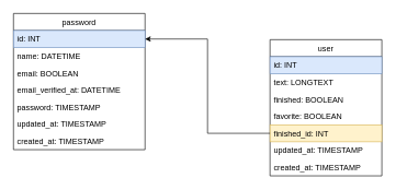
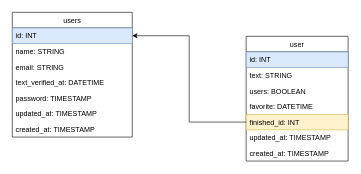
  <mxCell id="0" />
  <mxCell id="1" parent="0" />
- <mxCell id="2" value="password" style="swimlane;fontStyle=0;childLayout=stackLayout;horizontal=1;startSize=26;fillColor=none;horizontalStack=0;resizeParent=1;resizeParentMax=0;resizeLast=0;collapsible=1;marginBottom=0;" vertex="1" parent="1"><mxGeometry x="20" y="20" width="200" height="208" as="geometry" /></mxCell>
+ <mxCell id="2" value="users" style="swimlane;fontStyle=0;childLayout=stackLayout;horizontal=1;startSize=26;fillColor=none;horizontalStack=0;resizeParent=1;resizeParentMax=0;resizeLast=0;collapsible=1;marginBottom=0;" vertex="1" parent="1"><mxGeometry x="20" y="20" width="200" height="208" as="geometry" /></mxCell>
  <mxCell id="3" value="id: INT" style="text;strokeColor=#6c8ebf;fillColor=#dae8fc;align=left;verticalAlign=top;spacingLeft=4;spacingRight=4;overflow=hidden;rotatable=0;points=[[0,0.5],[1,0.5]];portConstraint=eastwest;" vertex="1" parent="2"><mxGeometry y="26" width="200" height="26" as="geometry" /></mxCell>
- <mxCell id="4" value="name: DATETIME" style="text;strokeColor=none;fillColor=none;align=left;verticalAlign=top;spacingLeft=4;spacingRight=4;overflow=hidden;rotatable=0;points=[[0,0.5],[1,0.5]];portConstraint=eastwest;" vertex="1" parent="2"><mxGeometry y="52" width="200" height="26" as="geometry" /></mxCell>
- <mxCell id="5" value="email: BOOLEAN" style="text;strokeColor=none;fillColor=none;align=left;verticalAlign=top;spacingLeft=4;spacingRight=4;overflow=hidden;rotatable=0;points=[[0,0.5],[1,0.5]];portConstraint=eastwest;" vertex="1" parent="2"><mxGeometry y="78" width="200" height="26" as="geometry" /></mxCell>
- <mxCell id="6" value="email_verified_at: DATETIME" style="text;strokeColor=none;fillColor=none;align=left;verticalAlign=top;spacingLeft=4;spacingRight=4;overflow=hidden;rotatable=0;points=[[0,0.5],[1,0.5]];portConstraint=eastwest;" vertex="1" parent="2"><mxGeometry y="104" width="200" height="26" as="geometry" /></mxCell>
+ <mxCell id="4" value="name: STRING" style="text;strokeColor=none;fillColor=none;align=left;verticalAlign=top;spacingLeft=4;spacingRight=4;overflow=hidden;rotatable=0;points=[[0,0.5],[1,0.5]];portConstraint=eastwest;" vertex="1" parent="2"><mxGeometry y="52" width="200" height="26" as="geometry" /></mxCell>
+ <mxCell id="5" value="email: STRING" style="text;strokeColor=none;fillColor=none;align=left;verticalAlign=top;spacingLeft=4;spacingRight=4;overflow=hidden;rotatable=0;points=[[0,0.5],[1,0.5]];portConstraint=eastwest;" vertex="1" parent="2"><mxGeometry y="78" width="200" height="26" as="geometry" /></mxCell>
+ <mxCell id="6" value="text_verified_at: DATETIME" style="text;strokeColor=none;fillColor=none;align=left;verticalAlign=top;spacingLeft=4;spacingRight=4;overflow=hidden;rotatable=0;points=[[0,0.5],[1,0.5]];portConstraint=eastwest;" vertex="1" parent="2"><mxGeometry y="104" width="200" height="26" as="geometry" /></mxCell>
  <mxCell id="7" value="password: TIMESTAMP" style="text;strokeColor=none;fillColor=none;align=left;verticalAlign=top;spacingLeft=4;spacingRight=4;overflow=hidden;rotatable=0;points=[[0,0.5],[1,0.5]];portConstraint=eastwest;" vertex="1" parent="2"><mxGeometry y="130" width="200" height="26" as="geometry" /></mxCell>
  <mxCell id="8" value="updated_at: TIMESTAMP" style="text;strokeColor=none;fillColor=none;align=left;verticalAlign=top;spacingLeft=4;spacingRight=4;overflow=hidden;rotatable=0;points=[[0,0.5],[1,0.5]];portConstraint=eastwest;" vertex="1" parent="2"><mxGeometry y="156" width="200" height="26" as="geometry" /></mxCell>
  <mxCell id="9" value="created_at: TIMESTAMP" style="text;strokeColor=none;fillColor=none;align=left;verticalAlign=top;spacingLeft=4;spacingRight=4;overflow=hidden;rotatable=0;points=[[0,0.5],[1,0.5]];portConstraint=eastwest;" vertex="1" parent="2"><mxGeometry y="182" width="200" height="26" as="geometry" /></mxCell>
  <mxCell id="10" value="user" style="swimlane;fontStyle=0;childLayout=stackLayout;horizontal=1;startSize=26;fillColor=none;horizontalStack=0;resizeParent=1;resizeParentMax=0;resizeLast=0;collapsible=1;marginBottom=0;" vertex="1" parent="1"><mxGeometry x="410" y="60" width="170" height="208" as="geometry" /></mxCell>
  <mxCell id="11" value="id: INT" style="text;strokeColor=#6c8ebf;fillColor=#dae8fc;align=left;verticalAlign=top;spacingLeft=4;spacingRight=4;overflow=hidden;rotatable=0;points=[[0,0.5],[1,0.5]];portConstraint=eastwest;" vertex="1" parent="10"><mxGeometry y="26" width="170" height="26" as="geometry" /></mxCell>
- <mxCell id="12" value="text: LONGTEXT" style="text;strokeColor=none;fillColor=none;align=left;verticalAlign=top;spacingLeft=4;spacingRight=4;overflow=hidden;rotatable=0;points=[[0,0.5],[1,0.5]];portConstraint=eastwest;" vertex="1" parent="10"><mxGeometry y="52" width="170" height="26" as="geometry" /></mxCell>
- <mxCell id="13" value="finished: BOOLEAN" style="text;strokeColor=none;fillColor=none;align=left;verticalAlign=top;spacingLeft=4;spacingRight=4;overflow=hidden;rotatable=0;points=[[0,0.5],[1,0.5]];portConstraint=eastwest;" vertex="1" parent="10"><mxGeometry y="78" width="170" height="26" as="geometry" /></mxCell>
- <mxCell id="14" value="favorite: BOOLEAN" style="text;strokeColor=none;fillColor=none;align=left;verticalAlign=top;spacingLeft=4;spacingRight=4;overflow=hidden;rotatable=0;points=[[0,0.5],[1,0.5]];portConstraint=eastwest;" vertex="1" parent="10"><mxGeometry y="104" width="170" height="26" as="geometry" /></mxCell>
+ <mxCell id="12" value="text: STRING" style="text;strokeColor=none;fillColor=none;align=left;verticalAlign=top;spacingLeft=4;spacingRight=4;overflow=hidden;rotatable=0;points=[[0,0.5],[1,0.5]];portConstraint=eastwest;" vertex="1" parent="10"><mxGeometry y="52" width="170" height="26" as="geometry" /></mxCell>
+ <mxCell id="13" value="users: BOOLEAN" style="text;strokeColor=none;fillColor=none;align=left;verticalAlign=top;spacingLeft=4;spacingRight=4;overflow=hidden;rotatable=0;points=[[0,0.5],[1,0.5]];portConstraint=eastwest;" vertex="1" parent="10"><mxGeometry y="78" width="170" height="26" as="geometry" /></mxCell>
+ <mxCell id="14" value="favorite: DATETIME" style="text;strokeColor=none;fillColor=none;align=left;verticalAlign=top;spacingLeft=4;spacingRight=4;overflow=hidden;rotatable=0;points=[[0,0.5],[1,0.5]];portConstraint=eastwest;" vertex="1" parent="10"><mxGeometry y="104" width="170" height="26" as="geometry" /></mxCell>
  <mxCell id="15" value="finished_id: INT" style="text;strokeColor=#d6b656;fillColor=#fff2cc;align=left;verticalAlign=top;spacingLeft=4;spacingRight=4;overflow=hidden;rotatable=0;points=[[0,0.5],[1,0.5]];portConstraint=eastwest;" vertex="1" parent="10"><mxGeometry y="130" width="170" height="26" as="geometry" /></mxCell>
  <mxCell id="16" value="updated_at: TIMESTAMP" style="text;align=left;verticalAlign=top;spacingLeft=4;spacingRight=4;overflow=hidden;rotatable=0;points=[[0,0.5],[1,0.5]];portConstraint=eastwest;" vertex="1" parent="10"><mxGeometry y="156" width="170" height="26" as="geometry" /></mxCell>
  <mxCell id="17" value="created_at: TIMESTAMP" style="text;align=left;verticalAlign=top;spacingLeft=4;spacingRight=4;overflow=hidden;rotatable=0;points=[[0,0.5],[1,0.5]];portConstraint=eastwest;" vertex="1" parent="10"><mxGeometry y="182" width="170" height="26" as="geometry" /></mxCell>
  <mxCell id="18" style="edgeStyle=orthogonalEdgeStyle;rounded=0;orthogonalLoop=1;jettySize=auto;html=1;entryX=1;entryY=0.5;entryDx=0;entryDy=0;" edge="1" parent="1" source="15" target="3"><mxGeometry relative="1" as="geometry" /></mxCell>
